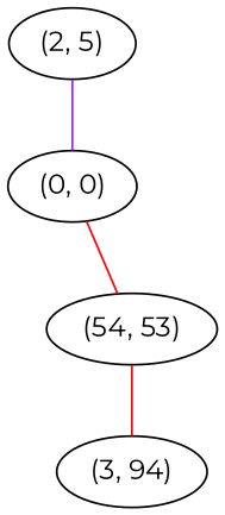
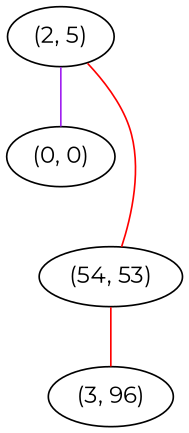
  graph {
    fontname=Montserrat
    node [fontname=Montserrat]
    edge [color=red fontname=Montserrat weight=1]
    "(2, 5)"
    "(0, 0)"
    n3 [label="(54, 53)"]
-   "(3, 94)"
+   "(3, 94)" [label="(3, 96)"]
    "(2, 5)" -- "(0, 0)" [color=purple weight=4]
-   "(0, 0)" -- n3
+   "(2, 5)" -- n3
    n3 -- "(3, 94)"
  }
